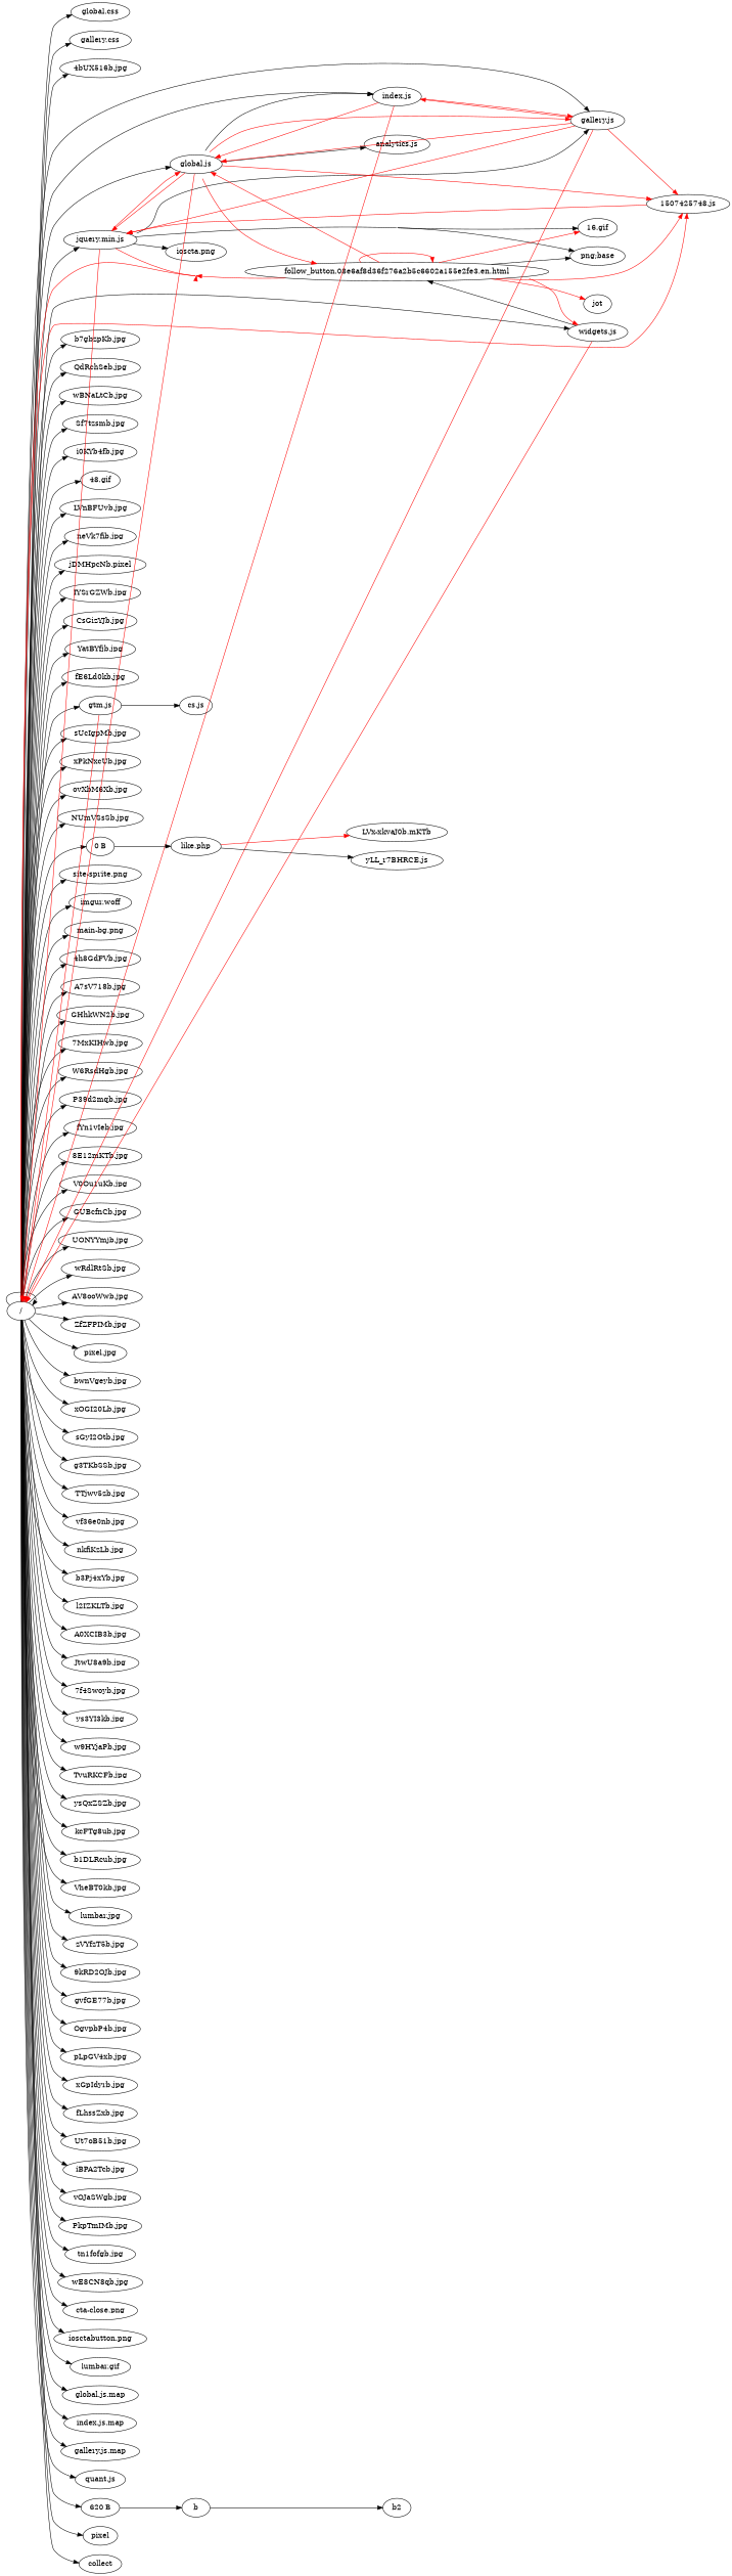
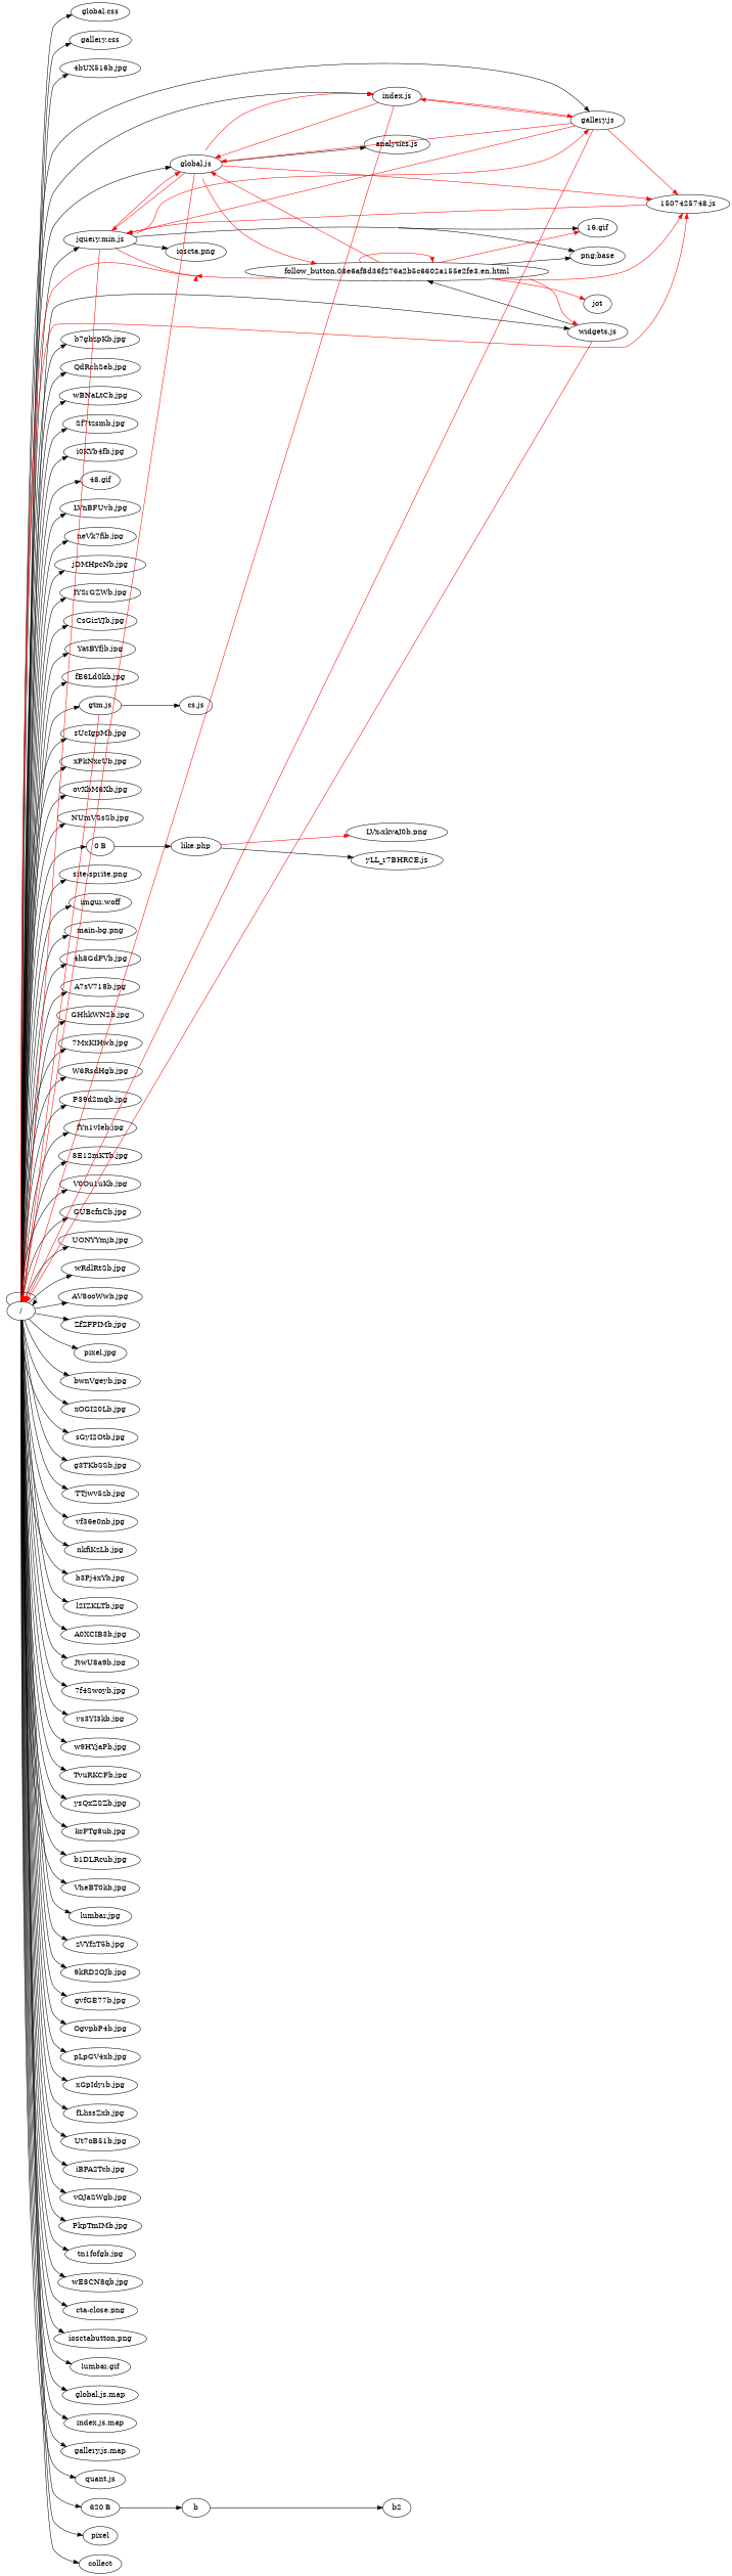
  strict digraph {
    concentrate=true
    rankdir=LR
    "/"
    "global.css"
    "gallery.css"
    "4bUX516b.jpg"
    "jquery.min.js"
    "global.js"
    "index.js"
    "gallery.js"
    "b7gbzpKb.jpg"
    "QdRchSeb.jpg"
    "wBNaLtCb.jpg"
    "Sf7tzsmb.jpg"
    "i0KYb4fb.jpg"
    "48.gif"
    "LVnBFUvb.jpg"
    "neVk7fib.jpg"
-   "jDMHpcNb.jpg" [label="jDMHpcNb.pixel"]
+   "jDMHpcNb.jpg"
    "IYSrGZWb.jpg"
    "CsGizYJb.jpg"
    "YatBYfjb.jpg"
    "fE6Ld0kb.jpg"
    "gtm.js"
    "sUcIgpMb.jpg"
    "xPkNxcUb.jpg"
    "ovXbM6Xb.jpg"
    "NUmVSsSb.jpg"
    "0 B"
    "site-sprite.png"
    "imgur.woff"
    "main-bg.png"
    "4h8GdFVb.jpg"
    "A7sV718b.jpg"
    "GHhkWN2b.jpg"
    "7MxKIHwb.jpg"
    "W6RsdHgb.jpg"
    "P39d2mqb.jpg"
    "fYn1vIeb.jpg"
    "8E12mKTb.jpg"
    "V0Ou1uKb.jpg"
    "GUBcfnCb.jpg"
    "UONYYmjb.jpg"
    "wRdlRtSb.jpg"
    "AV8ooWwb.jpg"
    "ZfZFPIMb.jpg"
    n45 [label="pixel.jpg"]
    "bwnVgeyb.jpg"
    "xOGI20Lb.jpg"
    "sGyI2Otb.jpg"
    "g3TKbSSb.jpg"
    "TTjwv5zb.jpg"
    "vf36e0nb.jpg"
    "nkfiKzLb.jpg"
    "b3Pj4xYb.jpg"
    "l2IZKLTb.jpg"
    "A0XCIB3b.jpg"
    "JtwU8a9b.jpg"
    "7f4Swoyb.jpg"
    "ys3YI3kb.jpg"
    "w9HYjaPb.jpg"
    "TvuRKCFb.jpg"
    "ysQxZSZb.jpg"
    "kcFTg8ub.jpg"
    "b1DLRcub.jpg"
    "VheBT0kb.jpg"
    n65 [label="lumbar.jpg"]
    "zVYfzT5b.jpg"
    "9kRD2OJb.jpg"
    "gvfGE77b.jpg"
    "OgvpbP4b.jpg"
    "pLpGV4xb.jpg"
    "xGpIdyrb.jpg"
    "fLhssZxb.jpg"
    "Ut7oB51b.jpg"
    "iBPA2Tcb.jpg"
    "vOJaSWgb.jpg"
    "PkpTmIMb.jpg"
    "tn1fofgb.jpg"
    "wE8CN8qb.jpg"
    "cta-close.png"
    "iosctabutton.png"
    "1507425748.js"
    "widgets.js"
    "lumbar.gif"
    "global.js.map"
    "index.js.map"
    "gallery.js.map"
    "quant.js"
    "620 B"
    pixel
    collect
    "16.gif"
    "ioscta.png"
    "png;base"
    "follow_button.08e6af8d36f276a2b5c6602a155e2fe3.en.html"
    "analytics.js"
    "cs.js"
    "like.php"
    b
    jot
    "yLL_r7BHRCE.js"
-   "LVx-xkvaJ0b.png" [label="LVx-xkvaJ0b.mKTb"]
+   "LVx-xkvaJ0b.png"
    b2
    "/" -> "/"
    "/" -> "global.css"
    "/" -> "gallery.css"
    "/" -> "4bUX516b.jpg"
    "/" -> "jquery.min.js"
    "/" -> "global.js"
    "/" -> "index.js"
    "/" -> "gallery.js"
    "/" -> "b7gbzpKb.jpg"
    "/" -> "QdRchSeb.jpg"
    "/" -> "wBNaLtCb.jpg"
    "/" -> "Sf7tzsmb.jpg"
    "/" -> "i0KYb4fb.jpg"
    "/" -> "48.gif"
    "/" -> "LVnBFUvb.jpg"
    "/" -> "neVk7fib.jpg"
    "/" -> "jDMHpcNb.jpg"
    "/" -> "IYSrGZWb.jpg"
    "/" -> "CsGizYJb.jpg"
    "/" -> "YatBYfjb.jpg"
    "/" -> "fE6Ld0kb.jpg"
    "/" -> "gtm.js"
    "/" -> "sUcIgpMb.jpg"
    "/" -> "xPkNxcUb.jpg"
    "/" -> "ovXbM6Xb.jpg"
    "/" -> "NUmVSsSb.jpg"
    "/" -> "0 B"
    "/" -> "site-sprite.png"
    "/" -> "imgur.woff"
    "/" -> "main-bg.png"
    "/" -> "4h8GdFVb.jpg"
    "/" -> "A7sV718b.jpg"
    "/" -> "GHhkWN2b.jpg"
    "/" -> "7MxKIHwb.jpg"
    "/" -> "W6RsdHgb.jpg"
    "/" -> "P39d2mqb.jpg"
    "/" -> "fYn1vIeb.jpg"
    "/" -> "8E12mKTb.jpg"
    "/" -> "V0Ou1uKb.jpg"
    "/" -> "GUBcfnCb.jpg"
    "/" -> "UONYYmjb.jpg"
    "/" -> "wRdlRtSb.jpg"
    "/" -> "AV8ooWwb.jpg"
    "/" -> "ZfZFPIMb.jpg"
    "/" -> n45
    "/" -> "bwnVgeyb.jpg"
    "/" -> "xOGI20Lb.jpg"
    "/" -> "sGyI2Otb.jpg"
    "/" -> "g3TKbSSb.jpg"
    "/" -> "TTjwv5zb.jpg"
    "/" -> "vf36e0nb.jpg"
    "/" -> "nkfiKzLb.jpg"
    "/" -> "b3Pj4xYb.jpg"
    "/" -> "l2IZKLTb.jpg"
    "/" -> "A0XCIB3b.jpg"
    "/" -> "JtwU8a9b.jpg"
    "/" -> "7f4Swoyb.jpg"
    "/" -> "ys3YI3kb.jpg"
    "/" -> "w9HYjaPb.jpg"
    "/" -> "TvuRKCFb.jpg"
    "/" -> "ysQxZSZb.jpg"
    "/" -> "kcFTg8ub.jpg"
    "/" -> "b1DLRcub.jpg"
    "/" -> "VheBT0kb.jpg"
    "/" -> n65
    "/" -> "zVYfzT5b.jpg"
    "/" -> "9kRD2OJb.jpg"
    "/" -> "gvfGE77b.jpg"
    "/" -> "OgvpbP4b.jpg"
    "/" -> "pLpGV4xb.jpg"
    "/" -> "xGpIdyrb.jpg"
    "/" -> "fLhssZxb.jpg"
    "/" -> "Ut7oB51b.jpg"
    "/" -> "iBPA2Tcb.jpg"
    "/" -> "vOJaSWgb.jpg"
    "/" -> "PkpTmIMb.jpg"
    "/" -> "tn1fofgb.jpg"
    "/" -> "wE8CN8qb.jpg"
    "/" -> "cta-close.png"
    "/" -> "iosctabutton.png"
    "/" -> "1507425748.js" [color=red]
    "/" -> "widgets.js"
    "/" -> "lumbar.gif"
    "/" -> "global.js.map"
    "/" -> "index.js.map"
    "/" -> "gallery.js.map"
    "/" -> "quant.js"
    "/" -> "620 B"
    "/" -> pixel
    "/" -> collect
    "jquery.min.js" -> "/" [color=red]
    "jquery.min.js" -> "global.js" [color=red]
-   "jquery.min.js" -> "gallery.js" [color=black]
+   "jquery.min.js" -> "gallery.js" [color=red]
    "jquery.min.js" -> "16.gif"
    "jquery.min.js" -> "ioscta.png"
    "jquery.min.js" -> "png;base"
    "global.js" -> "/" [color=red]
    "global.js" -> "jquery.min.js" [color=red]
-   "global.js" -> "index.js" [color=black]
-   "global.js" -> "gallery.js" [color=red]
+   "global.js" -> "index.js" [color=red]
    "global.js" -> "1507425748.js" [color=red]
    "global.js" -> "follow_button.08e6af8d36f276a2b5c6602a155e2fe3.en.html" [color=red]
    "global.js" -> "analytics.js"
    "index.js" -> "/" [color=red]
    "index.js" -> "global.js" [color=red]
    "index.js" -> "gallery.js" [color=red]
    "gallery.js" -> "/" [color=red]
    "gallery.js" -> "jquery.min.js" [color=red]
    "gallery.js" -> "global.js" [color=red]
    "gallery.js" -> "index.js" [color=red]
    "gallery.js" -> "1507425748.js" [color=red]
    "gtm.js" -> "/" [color=red]
    "gtm.js" -> "cs.js"
    "0 B" -> "like.php"
    "1507425748.js" -> "jquery.min.js" [color=red]
    "widgets.js" -> "/" [color=red]
    "widgets.js" -> "follow_button.08e6af8d36f276a2b5c6602a155e2fe3.en.html"
    "620 B" -> b
    "follow_button.08e6af8d36f276a2b5c6602a155e2fe3.en.html" -> "/" [color=red]
    "follow_button.08e6af8d36f276a2b5c6602a155e2fe3.en.html" -> "jquery.min.js" [color=red]
    "follow_button.08e6af8d36f276a2b5c6602a155e2fe3.en.html" -> "global.js" [color=red]
    "follow_button.08e6af8d36f276a2b5c6602a155e2fe3.en.html" -> "1507425748.js" [color=red]
    "follow_button.08e6af8d36f276a2b5c6602a155e2fe3.en.html" -> "widgets.js" [color=red]
    "follow_button.08e6af8d36f276a2b5c6602a155e2fe3.en.html" -> "16.gif" [color=red]
    "follow_button.08e6af8d36f276a2b5c6602a155e2fe3.en.html" -> "png;base"
    "follow_button.08e6af8d36f276a2b5c6602a155e2fe3.en.html" -> "follow_button.08e6af8d36f276a2b5c6602a155e2fe3.en.html" [color=red]
    "follow_button.08e6af8d36f276a2b5c6602a155e2fe3.en.html" -> jot [color=red]
    "like.php" -> "yLL_r7BHRCE.js"
    "like.php" -> "LVx-xkvaJ0b.png" [color=red]
    b -> b2
  }
